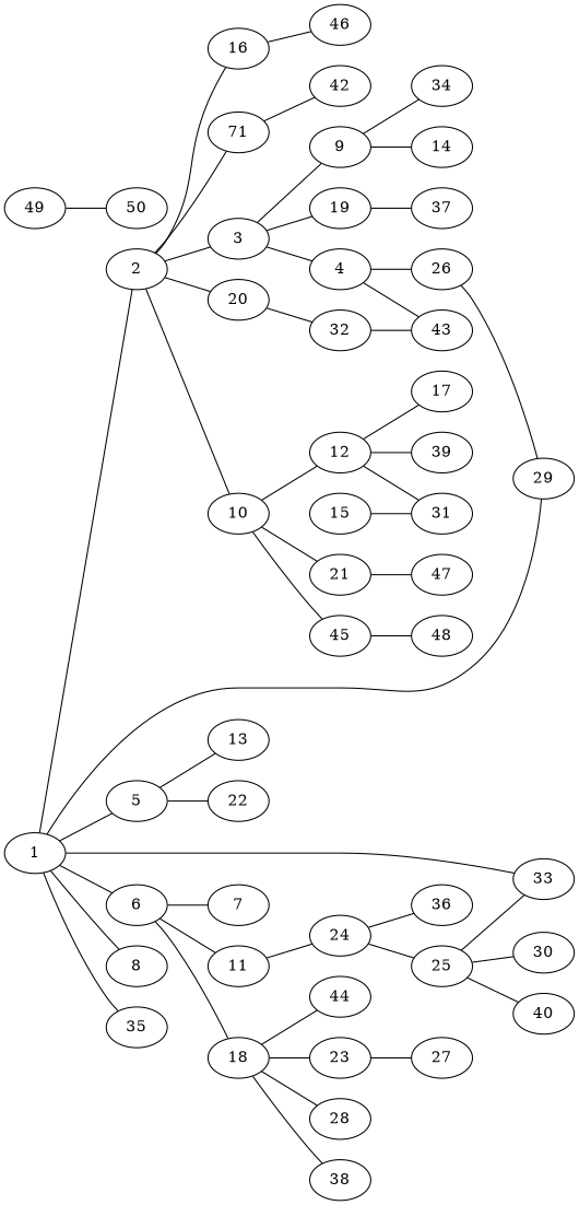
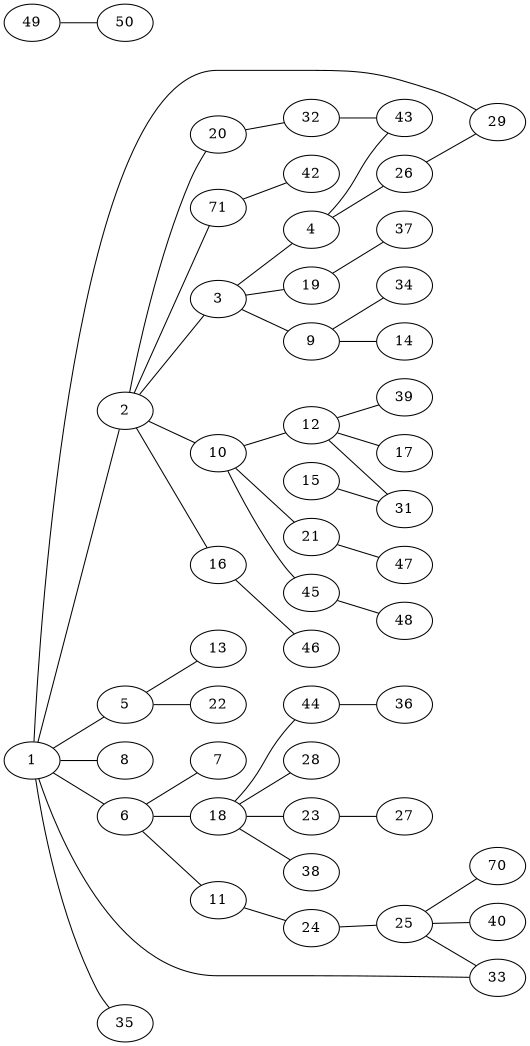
  graph {
    rankdir=LR
    1
    2
    5
    6
    8
    29
    33
    35
    3
    10
    16
    20
    n13 [label=71]
    13
    22
    7
    11
    18
    19
    4
    9
    12
    21
    45
    46
    37
    32
    42
    24
    23
    28
    38
    44
    26
    43
    14
    34
    17
    39
    31
    15
    47
    48
    25
    36
    27
    49
    50
-   30
+   30 [label=70]
    40
    1 -- 2
    1 -- 5
    1 -- 6
    1 -- 8
    1 -- 29
    1 -- 33
    1 -- 35
    2 -- 3
    2 -- 10
    2 -- 16
    2 -- 20
    2 -- n13
    5 -- 13
    5 -- 22
    6 -- 7
    6 -- 11
    6 -- 18
    3 -- 19
    3 -- 4
    3 -- 9
    10 -- 12
    10 -- 21
    10 -- 45
    16 -- 46
    20 -- 32
    n13 -- 42
    11 -- 24
    18 -- 23
    18 -- 28
    18 -- 38
    18 -- 44
    19 -- 37
    4 -- 26
    4 -- 43
    9 -- 14
    9 -- 34
    12 -- 17
    12 -- 39
    12 -- 31
    21 -- 47
    45 -- 48
    32 -- 43
    24 -- 25
-   24 -- 36
+   44 -- 36
    23 -- 27
    26 -- 29
    15 -- 31
    25 -- 33
    25 -- 30
    25 -- 40
    49 -- 50
  }
